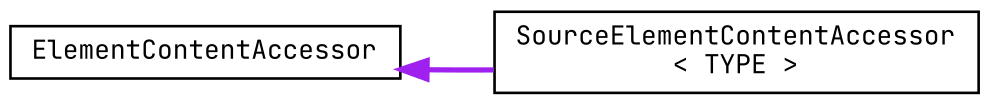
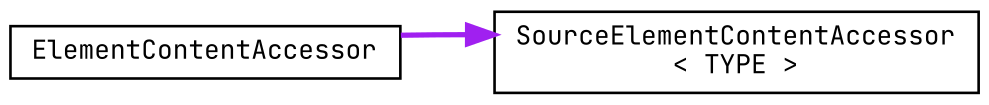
  digraph {
    rankdir=LR
    fontname="JetBrains Mono"
    node [color=black fillcolor=white fontname="JetBrains Mono" fontsize=10 shape=record style=filled]
    n1 [height=0.2 label=ElementContentAccessor width=0.4]
    n2 [height=0.2 label="SourceElementContentAccessor\l\< TYPE \>" width=0.4]
-   n1 -> n2 [color=purple dir=back fontname="JetBrains Mono" fontsize=10 labelfontname=Helvetica labelfontsize=10 style=bold]
+   n2 -> n1 [color=purple dir=back fontname="JetBrains Mono" fontsize=10 labelfontname=Helvetica labelfontsize=10 style=bold]
  }
